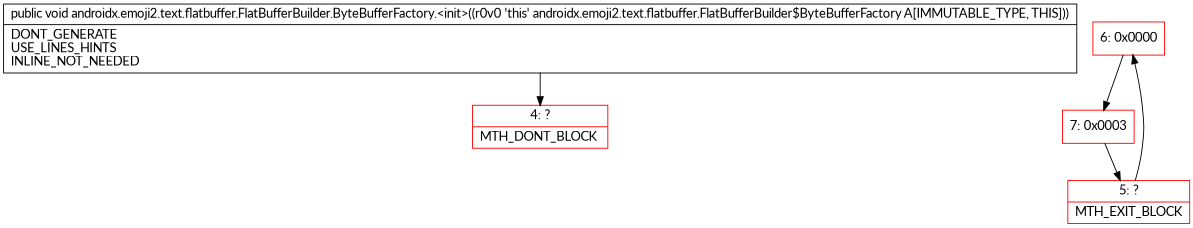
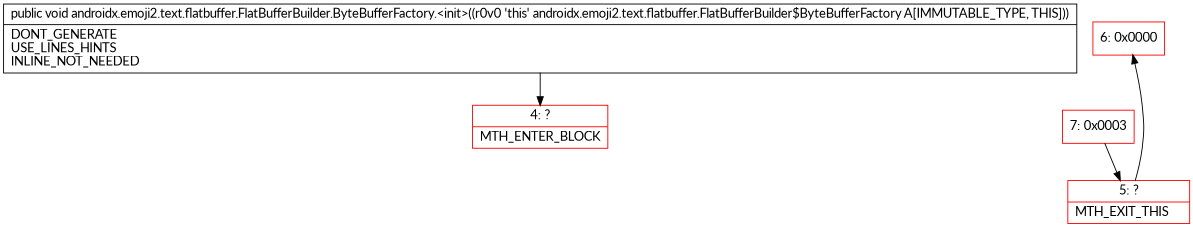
  digraph {
    fontname=Lato
    node [color=red fontname=Lato shape=record]
    edge [fontname=Lato]
-   n1 [label="{4\:\ ?|MTH_DONT_BLOCK\l}"]
+   n1 [label="{4\:\ ?|MTH_ENTER_BLOCK\l}"]
    n2 [label="{6\:\ 0x0000}"]
    n3 [label="{7\:\ 0x0003}"]
-   n4 [label="{5\:\ ?|MTH_EXIT_BLOCK\l}"]
+   n4 [label="{5\:\ ?|MTH_EXIT_THIS\l}"]
    n5 [label="{public void androidx.emoji2.text.flatbuffer.FlatBufferBuilder.ByteBufferFactory.\<init\>((r0v0 'this' androidx.emoji2.text.flatbuffer.FlatBufferBuilder$ByteBufferFactory A[IMMUTABLE_TYPE, THIS]))  | DONT_GENERATE\lUSE_LINES_HINTS\lINLINE_NOT_NEEDED\l}" color=""]
    subgraph cluster_1 {
      label="R(0)"
    }
-   n2 -> n3
    n3 -> n4
    n4 -> n2
    n5 -> n1
  }
